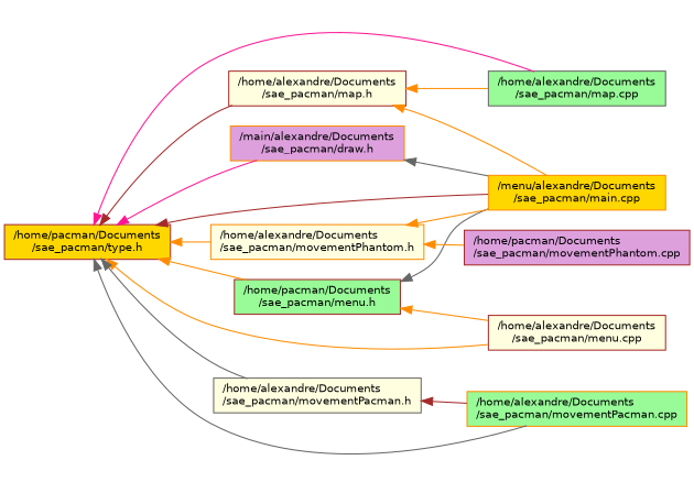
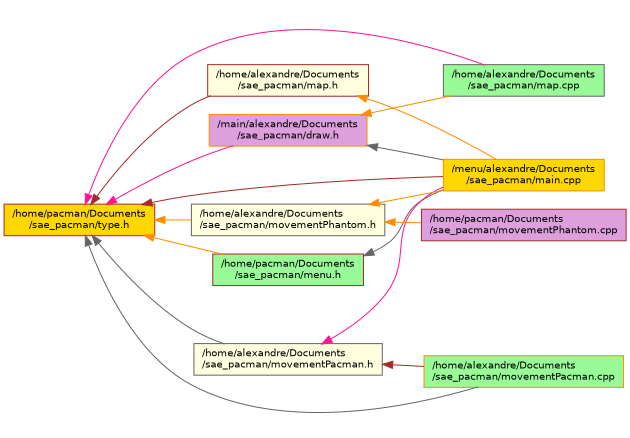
  digraph {
    rankdir=LR
    node [color=brown fillcolor=lightyellow fontname=Helvetica fontsize=10 shape=record style=filled]
    edge [color=darkorange dir=back fontname=Helvetica fontsize=10 labelfontname=Helvetica labelfontsize=10 style=solid]
    n1 [fillcolor=gold fontcolor=black height=0.2 label="/home/pacman/Documents\l/sae_pacman/type.h" width=0.4]
    n2 [color=darkorange fillcolor=plum height=0.2 label="/main/alexandre/Documents\l/sae_pacman/draw.h" width=0.4]
    n3 [color=darkorange fillcolor=gold height=0.2 label="/menu/alexandre/Documents\l/sae_pacman/main.cpp" width=0.4]
    n4 [color=gray40 fillcolor=palegreen height=0.2 label="/home/alexandre/Documents\l/sae_pacman/map.cpp" width=0.4]
    n5 [height=0.2 label="/home/alexandre/Documents\l/sae_pacman/map.h" width=0.4]
-   n6 [height=0.2 label="/home/alexandre/Documents\l/sae_pacman/menu.cpp" width=0.4]
    n7 [fillcolor=palegreen height=0.2 label="/home/pacman/Documents\l/sae_pacman/menu.h" width=0.4]
    n8 [color=darkorange fillcolor=palegreen height=0.2 label="/home/alexandre/Documents\l/sae_pacman/movementPacman.cpp" width=0.4]
    n9 [color=gray40 height=0.2 label="/home/alexandre/Documents\l/sae_pacman/movementPacman.h" width=0.4]
-   n10 [color=darkorange height=0.2 label="/home/alexandre/Documents\l/sae_pacman/movementPhantom.h" width=0.4]
+   n10 [color=gray40 height=0.2 label="/home/alexandre/Documents\l/sae_pacman/movementPhantom.h" width=0.4]
    n11 [fillcolor=plum height=0.2 label="/home/pacman/Documents\l/sae_pacman/movementPhantom.cpp" width=0.4]
    n1 -> n2 [color=deeppink]
    n1 -> n3 [color=brown]
    n1 -> n4 [color=deeppink]
    n1 -> n5 [color=brown]
-   n1 -> n6
    n1 -> n7
    n1 -> n8 [color=gray40]
    n1 -> n9 [color=gray40]
    n1 -> n10
    n2 -> n3 [color=gray40]
    n5 -> n3
-   n5 -> n4
+   n2 -> n4
    n7 -> n3 [color=gray40]
-   n7 -> n6
+   n9 -> n3 [color=deeppink]
    n9 -> n8 [color=brown]
    n10 -> n3
    n10 -> n11
  }
